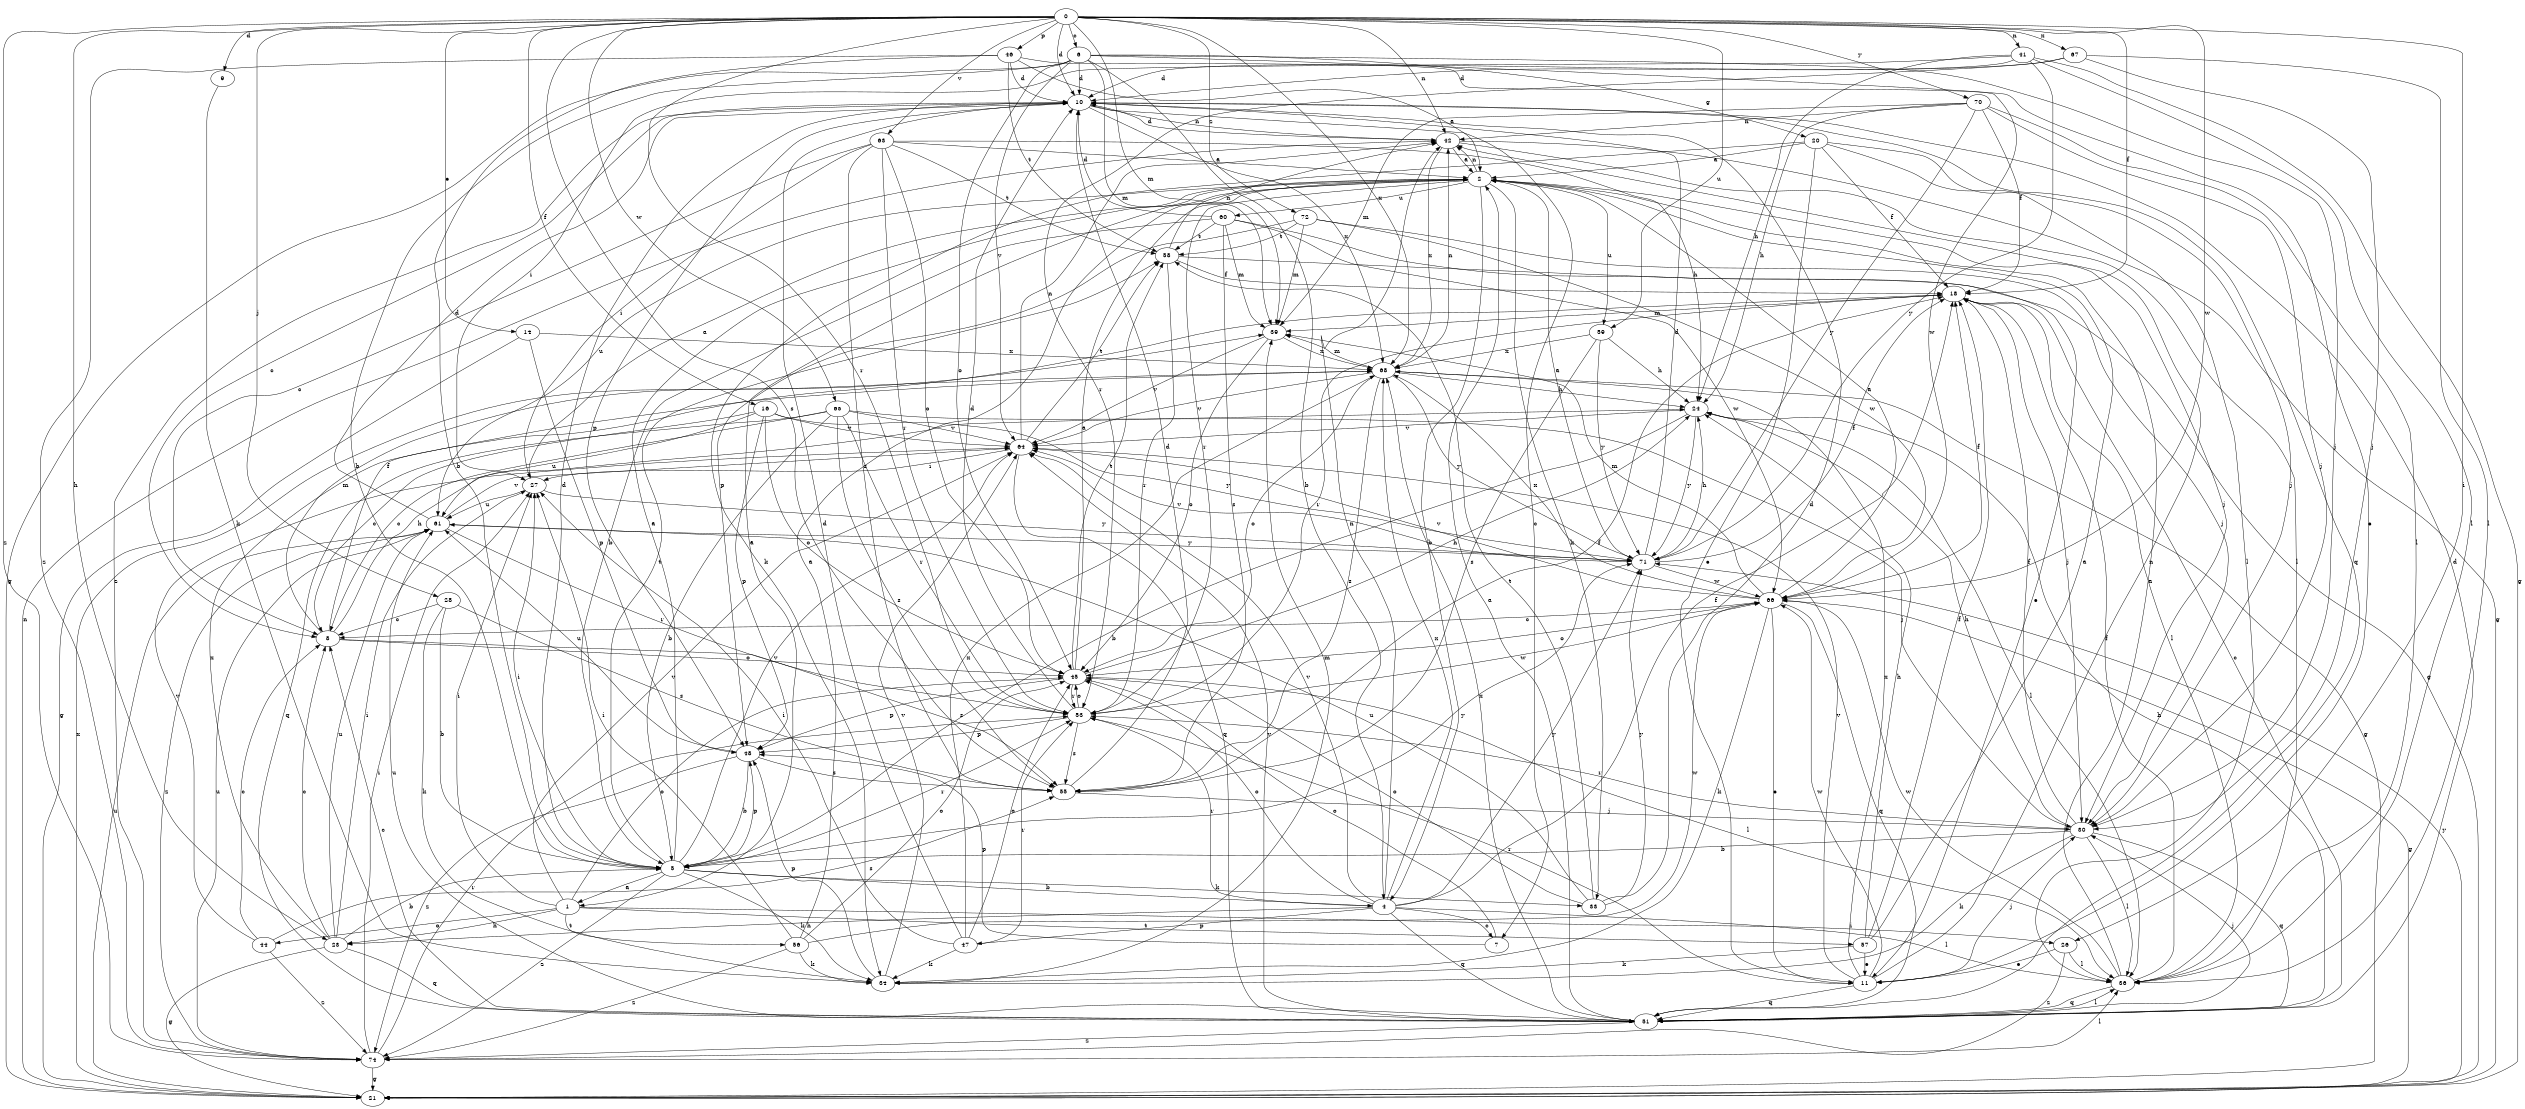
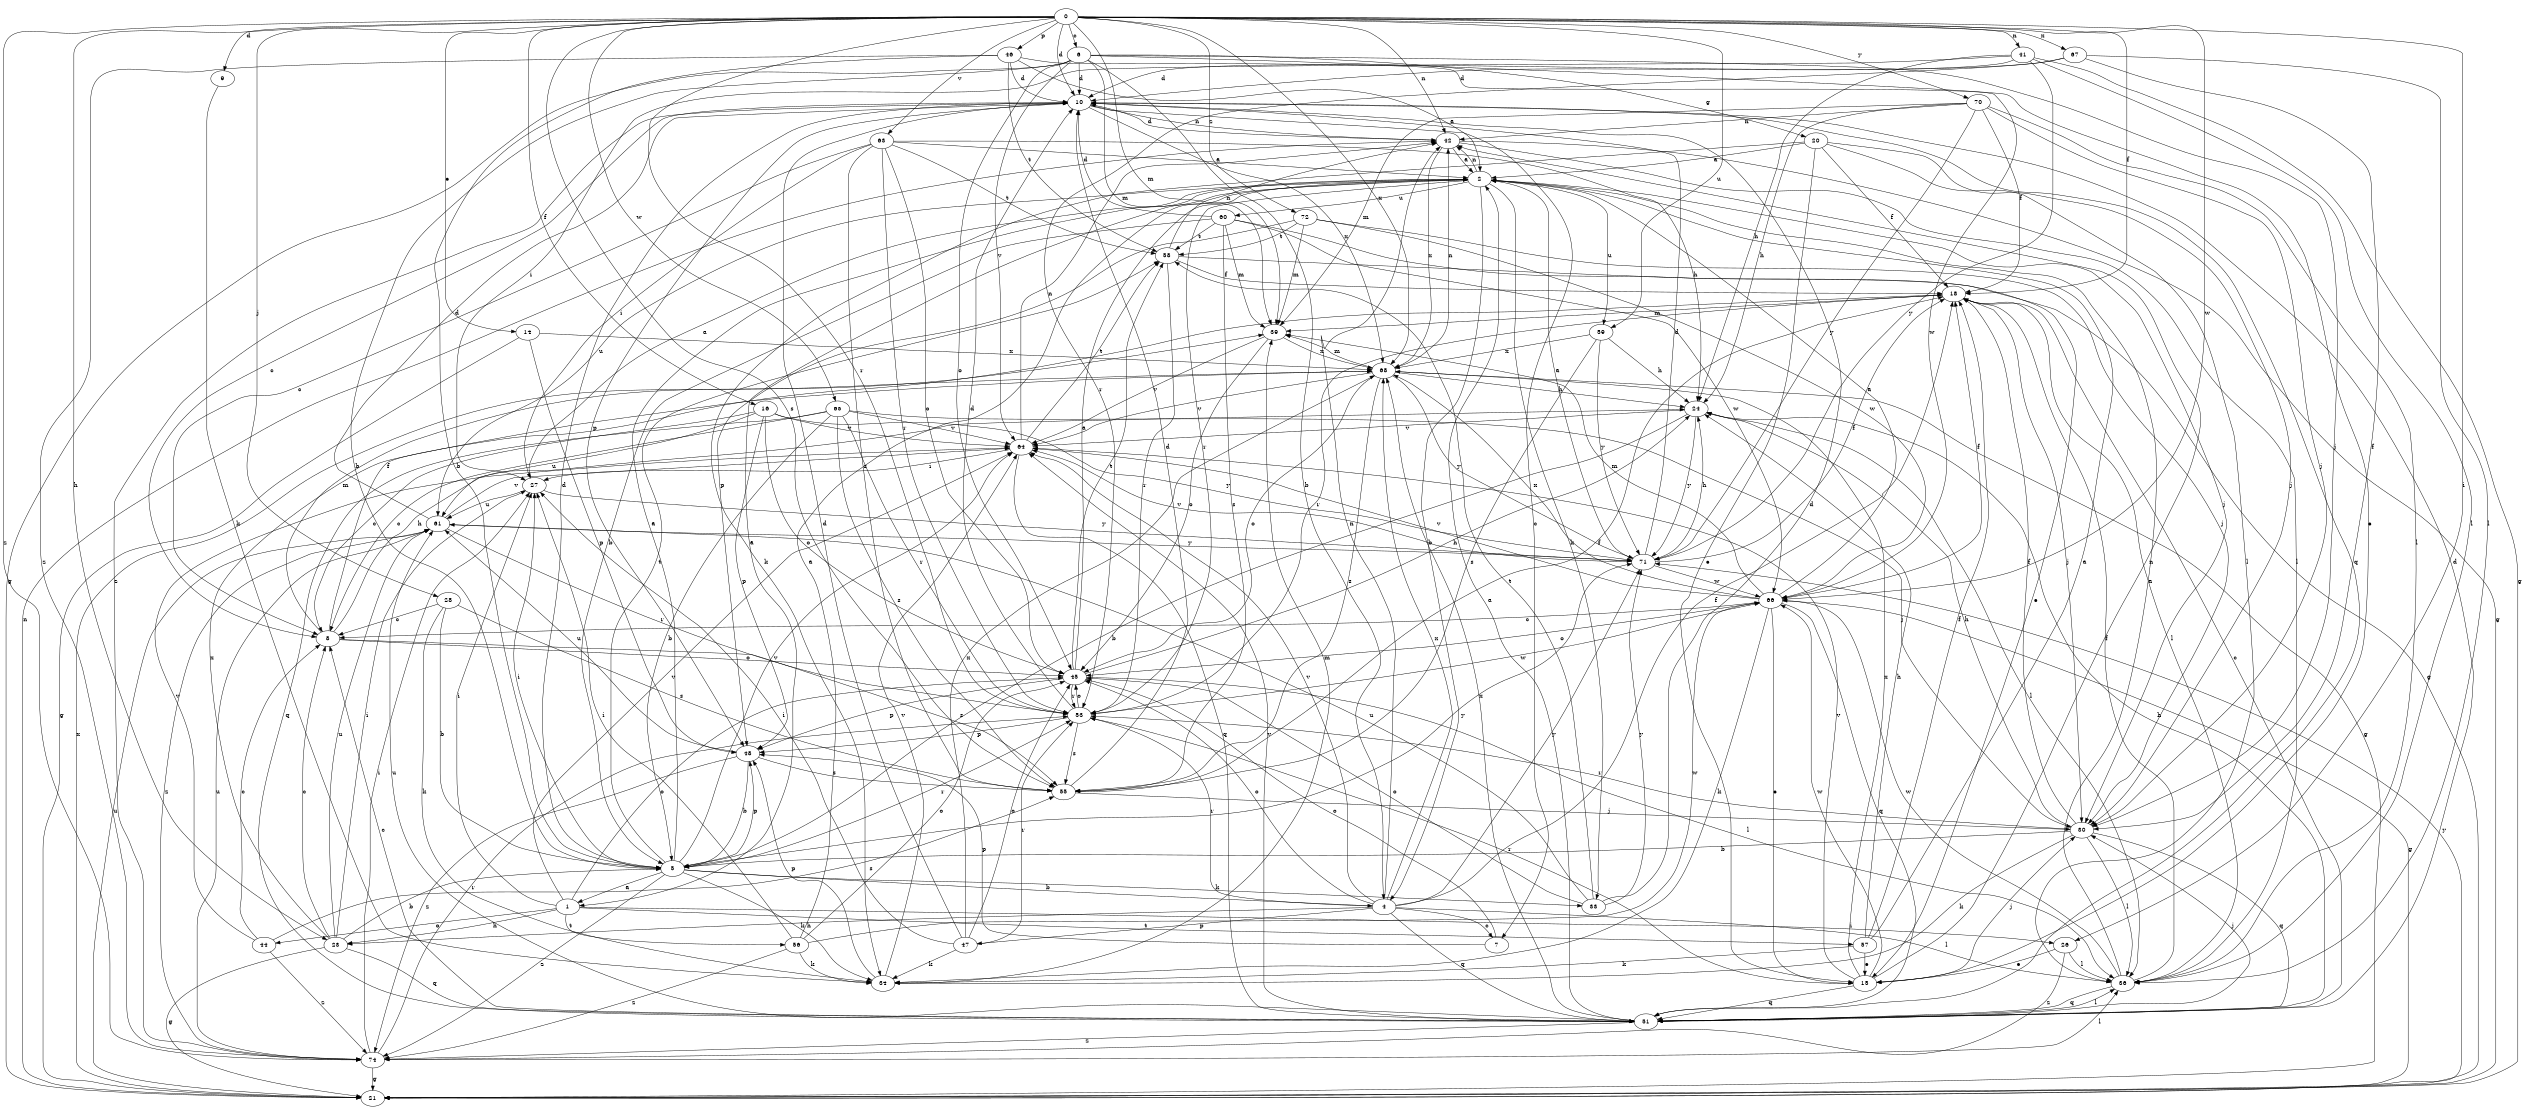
  strict digraph {
    0
    6
    9
    n4 [label=10]
    14
    16
    18
    23
    26
    28
    39
    41
    42
    46
    53
    55
    59
    63
    65
    66
    67
    68
    70
    72
    74
    45
    64
    4
    30
    5
-   15 [label=11]
+   15
    20
    21
    34
    7
    51
    48
    8
    61
    71
    36
    27
    24
    2
    58
    1
    44
    56
    57
    33
    60
    47
    0 -> 6 [label=c]
    0 -> 9 [label=d]
    0 -> n4 [label=d]
    0 -> 14 [label=e]
    0 -> 16 [label=f]
    0 -> 18 [label=f]
    0 -> 23 [label=h]
    0 -> 26 [label=i]
    0 -> 28 [label=j]
    0 -> 39 [label=m]
    0 -> 41 [label=n]
    0 -> 42 [label=n]
    0 -> 46 [label=p]
    0 -> 53 [label=r]
    0 -> 55 [label=s]
    0 -> 59 [label=u]
    0 -> 63 [label=v]
    0 -> 65 [label=w]
    0 -> 66 [label=w]
    0 -> 67 [label=x]
    0 -> 68 [label=x]
    0 -> 70 [label=y]
    0 -> 72 [label=z]
    0 -> 74 [label=z]
    6 -> n4 [label=d]
    6 -> 39 [label=m]
    6 -> 45 [label=o]
    6 -> 64 [label=v]
    6 -> 4 [label=b]
    6 -> 30 [label=j]
    6 -> 5 [label=b]
    6 -> 15 [label=e]
    6 -> 20 [label=g]
    6 -> 21 [label=g]
    9 -> 34 [label=k]
    n4 -> 42 [label=n]
    n4 -> 68 [label=x]
    n4 -> 74 [label=z]
    n4 -> 7 [label=c]
    n4 -> 51 [label=q]
    n4 -> 48 [label=p]
    n4 -> 8 [label=c]
    14 -> 68 [label=x]
    14 -> 21 [label=g]
    14 -> 48 [label=p]
    16 -> 45 [label=o]
    16 -> 64 [label=v]
    16 -> 48 [label=p]
    16 -> 8 [label=c]
    16 -> 61 [label=u]
    16 -> 71 [label=y]
    18 -> 39 [label=m]
    18 -> 53 [label=r]
    18 -> 30 [label=j]
    18 -> 51 [label=c]
    18 -> 36 [label=l]
    23 -> 68 [label=x]
    23 -> 5 [label=b]
    23 -> 21 [label=g]
    23 -> 51 [label=q]
    23 -> 8 [label=c]
    23 -> 61 [label=u]
    23 -> 27 [label=i]
    26 -> 74 [label=z]
    26 -> 15 [label=e]
    26 -> 36 [label=l]
    28 -> 55 [label=s]
    28 -> 5 [label=b]
    28 -> 34 [label=k]
    28 -> 8 [label=c]
    39 -> 68 [label=x]
    39 -> 45 [label=o]
    39 -> 64 [label=v]
    41 -> n4 [label=d]
    41 -> 21 [label=g]
    41 -> 71 [label=y]
    41 -> 36 [label=l]
    41 -> 27 [label=i]
    41 -> 24 [label=h]
    42 -> n4 [label=d]
    42 -> 68 [label=x]
    42 -> 21 [label=g]
    42 -> 36 [label=l]
    42 -> 2 [label=a]
    46 -> n4 [label=d]
    46 -> 66 [label=w]
    46 -> 74 [label=z]
    46 -> 5 [label=b]
    46 -> 2 [label=a]
    46 -> 58 [label=t]
    53 -> n4 [label=d]
    53 -> 55 [label=s]
    53 -> 66 [label=w]
    53 -> 45 [label=o]
    53 -> 48 [label=p]
    55 -> n4 [label=d]
    55 -> 18 [label=f]
    55 -> 30 [label=j]
    59 -> 55 [label=s]
    59 -> 68 [label=x]
    59 -> 71 [label=y]
    59 -> 24 [label=h]
    63 -> 53 [label=r]
    63 -> 55 [label=s]
    63 -> 45 [label=o]
    63 -> 8 [label=c]
    63 -> 27 [label=i]
    63 -> 24 [label=h]
    63 -> 2 [label=a]
    63 -> 58 [label=t]
    65 -> 53 [label=r]
    65 -> 55 [label=s]
    65 -> 64 [label=v]
    65 -> 30 [label=j]
    65 -> 5 [label=b]
    65 -> 51 [label=q]
    65 -> 8 [label=c]
    66 -> 18 [label=f]
    66 -> 39 [label=m]
    66 -> 68 [label=x]
    66 -> 45 [label=o]
    66 -> 64 [label=v]
    66 -> 15 [label=e]
    66 -> 21 [label=g]
    66 -> 34 [label=k]
    66 -> 51 [label=q]
    66 -> 8 [label=c]
    66 -> 2 [label=a]
    67 -> n4 [label=d]
    67 -> 53 [label=r]
-   67 -> 30 [label=j]
+   67 -> 30 [label=f]
    67 -> 36 [label=l]
    68 -> 39 [label=m]
    68 -> 42 [label=n]
    68 -> 55 [label=s]
    68 -> 45 [label=o]
    68 -> 64 [label=v]
    68 -> 21 [label=g]
    68 -> 71 [label=y]
    68 -> 24 [label=h]
    70 -> 18 [label=f]
    70 -> 39 [label=m]
    70 -> 42 [label=n]
    70 -> 30 [label=j]
    70 -> 71 [label=y]
    70 -> 36 [label=l]
    70 -> 24 [label=h]
    72 -> 39 [label=m]
    72 -> 66 [label=w]
    72 -> 30 [label=j]
    72 -> 48 [label=p]
    72 -> 58 [label=t]
    74 -> 53 [label=r]
    74 -> 21 [label=g]
    74 -> 61 [label=u]
    74 -> 36 [label=l]
    74 -> 27 [label=i]
    45 -> 53 [label=r]
    45 -> 48 [label=p]
    45 -> 36 [label=l]
    45 -> 24 [label=h]
    45 -> 2 [label=a]
    45 -> 58 [label=t]
    64 -> 42 [label=n]
    64 -> 51 [label=q]
    64 -> 27 [label=i]
    64 -> 58 [label=t]
    4 -> 18 [label=f]
    4 -> 23 [label=h]
    4 -> 42 [label=n]
    4 -> 53 [label=r]
    4 -> 68 [label=x]
    4 -> 45 [label=o]
    4 -> 64 [label=v]
    4 -> 7 [label=c]
    4 -> 51 [label=q]
    4 -> 71 [label=y]
    4 -> 36 [label=l]
    4 -> 47 [label=p]
    30 -> 18 [label=f]
    30 -> 53 [label=r]
    30 -> 5 [label=b]
    30 -> 34 [label=k]
    30 -> 51 [label=q]
    30 -> 36 [label=l]
    30 -> 24 [label=h]
    5 -> n4 [label=d]
    5 -> 53 [label=r]
    5 -> 74 [label=z]
    5 -> 64 [label=v]
    5 -> 4 [label=b]
    5 -> 34 [label=k]
    5 -> 48 [label=p]
    5 -> 71 [label=y]
    5 -> 27 [label=i]
    5 -> 2 [label=a]
    5 -> 58 [label=t]
    5 -> 1 [label=a]
    5 -> 33 [label=k]
    15 -> 42 [label=n]
    15 -> 53 [label=r]
    15 -> 66 [label=w]
    15 -> 68 [label=x]
    15 -> 64 [label=v]
    15 -> 30 [label=j]
    15 -> 51 [label=q]
    20 -> 18 [label=f]
    20 -> 30 [label=j]
    20 -> 15 [label=e]
    20 -> 34 [label=k]
    20 -> 36 [label=l]
    20 -> 2 [label=a]
    21 -> 42 [label=n]
    21 -> 68 [label=x]
    21 -> 61 [label=u]
    21 -> 71 [label=y]
    34 -> 39 [label=m]
    34 -> 64 [label=v]
    34 -> 48 [label=p]
    7 -> 45 [label=o]
    7 -> 48 [label=p]
    51 -> n4 [label=d]
    51 -> 68 [label=x]
    51 -> 74 [label=z]
    51 -> 64 [label=v]
    51 -> 30 [label=j]
    51 -> 8 [label=c]
    51 -> 61 [label=u]
    51 -> 36 [label=l]
    51 -> 24 [label=h]
    51 -> 2 [label=a]
    48 -> 55 [label=s]
    48 -> 74 [label=z]
    48 -> 5 [label=b]
    48 -> 61 [label=u]
    8 -> 18 [label=f]
    8 -> 39 [label=m]
    8 -> 55 [label=s]
    8 -> 45 [label=o]
    8 -> 24 [label=h]
    61 -> n4 [label=d]
    61 -> 53 [label=r]
    61 -> 74 [label=z]
    61 -> 64 [label=v]
    61 -> 71 [label=y]
    71 -> n4 [label=d]
    71 -> 18 [label=f]
    71 -> 66 [label=w]
    71 -> 64 [label=v]
    71 -> 24 [label=h]
    71 -> 2 [label=a]
    36 -> 18 [label=f]
    36 -> 66 [label=w]
    36 -> 51 [label=q]
    36 -> 2 [label=a]
    27 -> 61 [label=u]
    27 -> 71 [label=y]
    27 -> 2 [label=a]
    24 -> 64 [label=v]
    24 -> 5 [label=b]
    24 -> 71 [label=y]
    24 -> 36 [label=l]
    2 -> 42 [label=n]
    2 -> 53 [label=r]
    2 -> 59 [label=u]
    2 -> 4 [label=b]
    2 -> 30 [label=j]
    2 -> 61 [label=u]
    2 -> 1 [label=a]
    2 -> 33 [label=k]
    2 -> 60 [label=u]
    58 -> 18 [label=f]
    58 -> 42 [label=n]
    58 -> 53 [label=r]
    58 -> 21 [label=g]
    1 -> 23 [label=h]
    1 -> 26 [label=i]
    1 -> 45 [label=o]
    1 -> 64 [label=v]
    1 -> 27 [label=i]
    1 -> 44 [label=o]
    1 -> 56 [label=t]
    1 -> 57 [label=t]
    44 -> 55 [label=s]
    44 -> 74 [label=z]
    44 -> 64 [label=v]
    44 -> 8 [label=c]
    56 -> 66 [label=w]
    56 -> 74 [label=z]
    56 -> 45 [label=o]
    56 -> 34 [label=k]
    56 -> 27 [label=i]
    56 -> 2 [label=a]
    57 -> 18 [label=f]
    57 -> 15 [label=e]
    57 -> 34 [label=k]
    57 -> 24 [label=h]
    57 -> 2 [label=a]
    33 -> n4 [label=d]
    33 -> 45 [label=o]
    33 -> 61 [label=u]
    33 -> 71 [label=y]
    33 -> 58 [label=t]
    60 -> n4 [label=d]
    60 -> 39 [label=m]
    60 -> 55 [label=s]
    60 -> 66 [label=w]
    60 -> 5 [label=b]
    60 -> 15 [label=e]
    60 -> 58 [label=t]
    47 -> n4 [label=d]
    47 -> 53 [label=r]
    47 -> 68 [label=x]
    47 -> 45 [label=o]
    47 -> 34 [label=k]
    47 -> 27 [label=i]
  }
